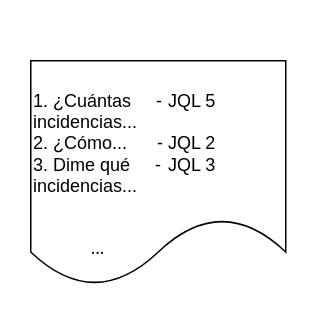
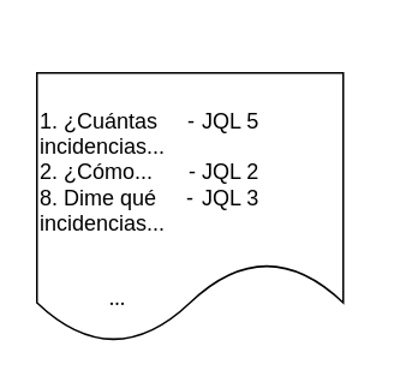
  <mxCell id="0" />
  <mxCell id="1" parent="0" />
  <mxCell id="2" value="" style="shape=document;whiteSpace=wrap;html=1;boundedLbl=1;" vertex="1" parent="1"><mxGeometry x="20" y="40" width="170" height="150" as="geometry" /></mxCell>
- <mxCell id="3" value="1. ¿Cuántas&amp;nbsp; &amp;nbsp; &amp;nbsp;- incidencias...&lt;div&gt;2. ¿Cómo...&amp;nbsp; &amp;nbsp; &amp;nbsp; -&lt;/div&gt;&lt;div&gt;3. Dime qué&amp;nbsp; &amp;nbsp; &amp;nbsp;- incidencias...&lt;/div&gt;" style="text;html=1;align=left;verticalAlign=middle;whiteSpace=wrap;rounded=0;" vertex="1" parent="1"><mxGeometry x="20" y="20" width="90" height="150" as="geometry" /></mxCell>
+ <mxCell id="3" value="1. ¿Cuántas&amp;nbsp; &amp;nbsp; &amp;nbsp;- incidencias...&lt;div&gt;2. ¿Cómo...&amp;nbsp; &amp;nbsp; &amp;nbsp; -&lt;/div&gt;&lt;div&gt;8. Dime qué&amp;nbsp; &amp;nbsp; &amp;nbsp;- incidencias...&lt;/div&gt;" style="text;html=1;align=left;verticalAlign=middle;whiteSpace=wrap;rounded=0;" vertex="1" parent="1"><mxGeometry x="20" y="20" width="90" height="150" as="geometry" /></mxCell>
  <mxCell id="4" value="JQL 5&lt;div&gt;&lt;br&gt;&lt;div&gt;JQL 2&lt;br&gt;&lt;span style=&quot;background-color: initial;&quot;&gt;JQL 3&lt;/span&gt;&lt;br&gt;&lt;/div&gt;&lt;/div&gt;&lt;div&gt;&lt;span style=&quot;background-color: initial;&quot;&gt;&lt;br&gt;&lt;/span&gt;&lt;/div&gt;" style="text;html=1;align=left;verticalAlign=middle;whiteSpace=wrap;rounded=0;" vertex="1" parent="1"><mxGeometry x="110" y="20" width="90" height="150" as="geometry" /></mxCell>
  <mxCell id="5" value="&lt;font face=&quot;Lucida Console&quot;&gt;...&lt;/font&gt;" style="text;html=1;align=center;verticalAlign=middle;whiteSpace=wrap;rounded=0;" vertex="1" parent="1"><mxGeometry x="35" y="150" width="60" height="30" as="geometry" /></mxCell>
